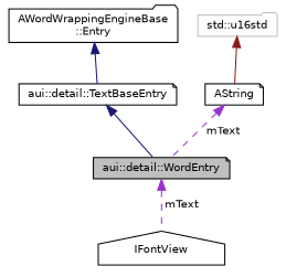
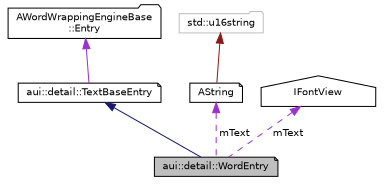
  digraph {
    node [color=black fillcolor=white fontname=Helvetica fontsize=10 shape=note style=filled]
    edge [color=midnightblue dir=back fontname=Helvetica fontsize=10 labelfontname=Helvetica labelfontsize=10 style=solid]
    n1 [fillcolor=grey75 fontcolor=black height=0.2 label="aui::detail::WordEntry" width=0.4]
    n2 [height=0.2 label="aui::detail::TextBaseEntry" width=0.4]
    n3 [height=0.2 label="AWordWrappingEngineBase\l::Entry" shape=folder width=0.4]
    n4 [height=0.2 label=AString width=0.4]
-   n5 [color=grey75 height=0.2 label="std::u16std" shape=folder width=0.4]
+   n5 [color=grey75 height=0.2 label="std::u16string" shape=folder width=0.4]
    n6 [height=0.2 label=IFontView shape=house width=0.4]
    n2 -> n1
-   n3 -> n2
+   n3 -> n2 [color=darkorchid3]
    n4 -> n1 [color=darkorchid3 label=" mText" style=dashed]
    n5 -> n4 [color=firebrick4]
-   n1 -> n6 [color=darkorchid3 label=" mText" style=dashed]
+   n6 -> n1 [color=darkorchid3 label=" mText" style=dashed]
  }
